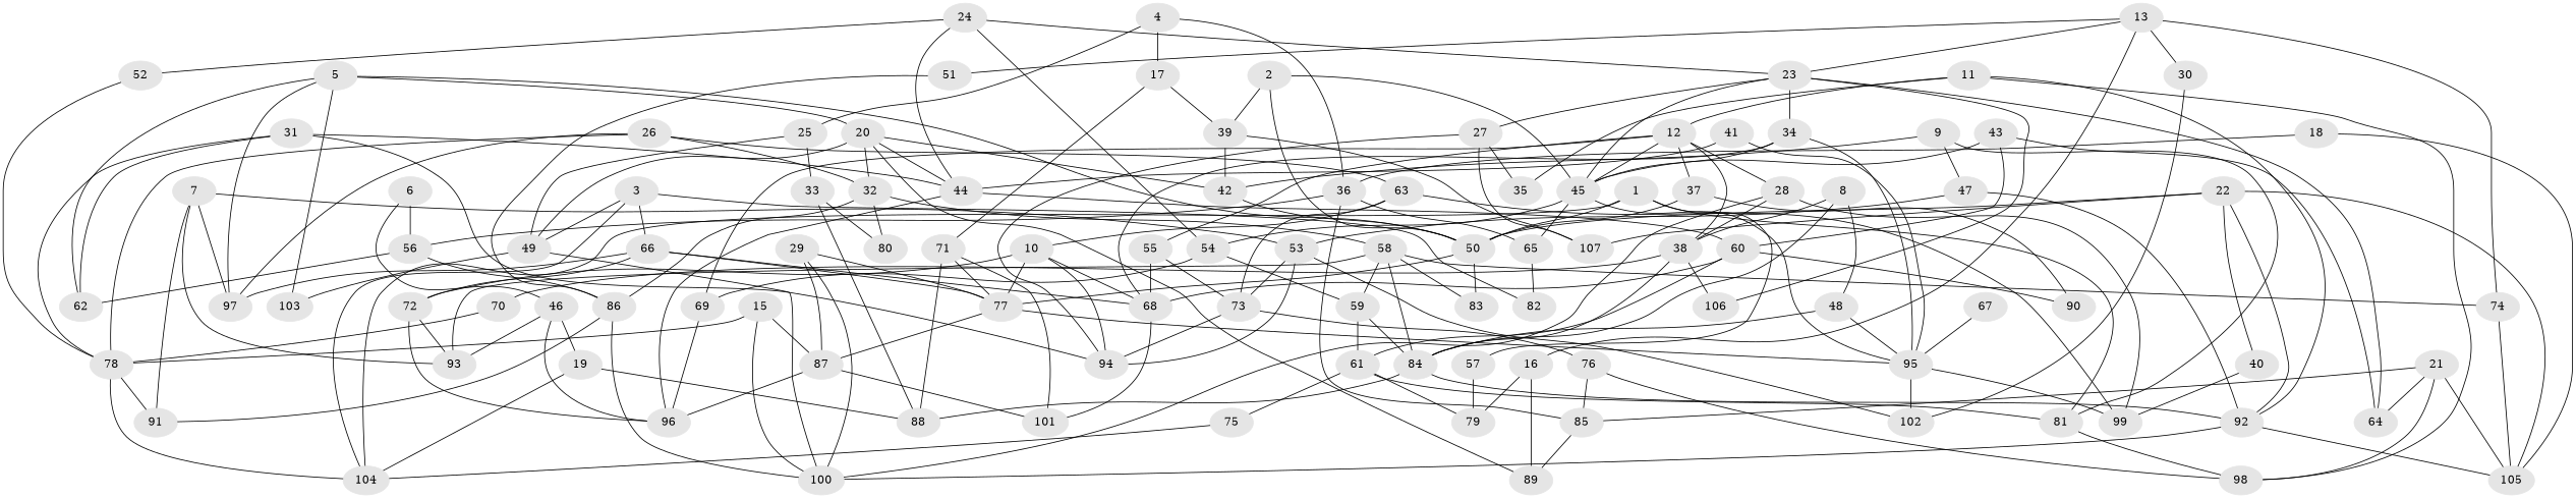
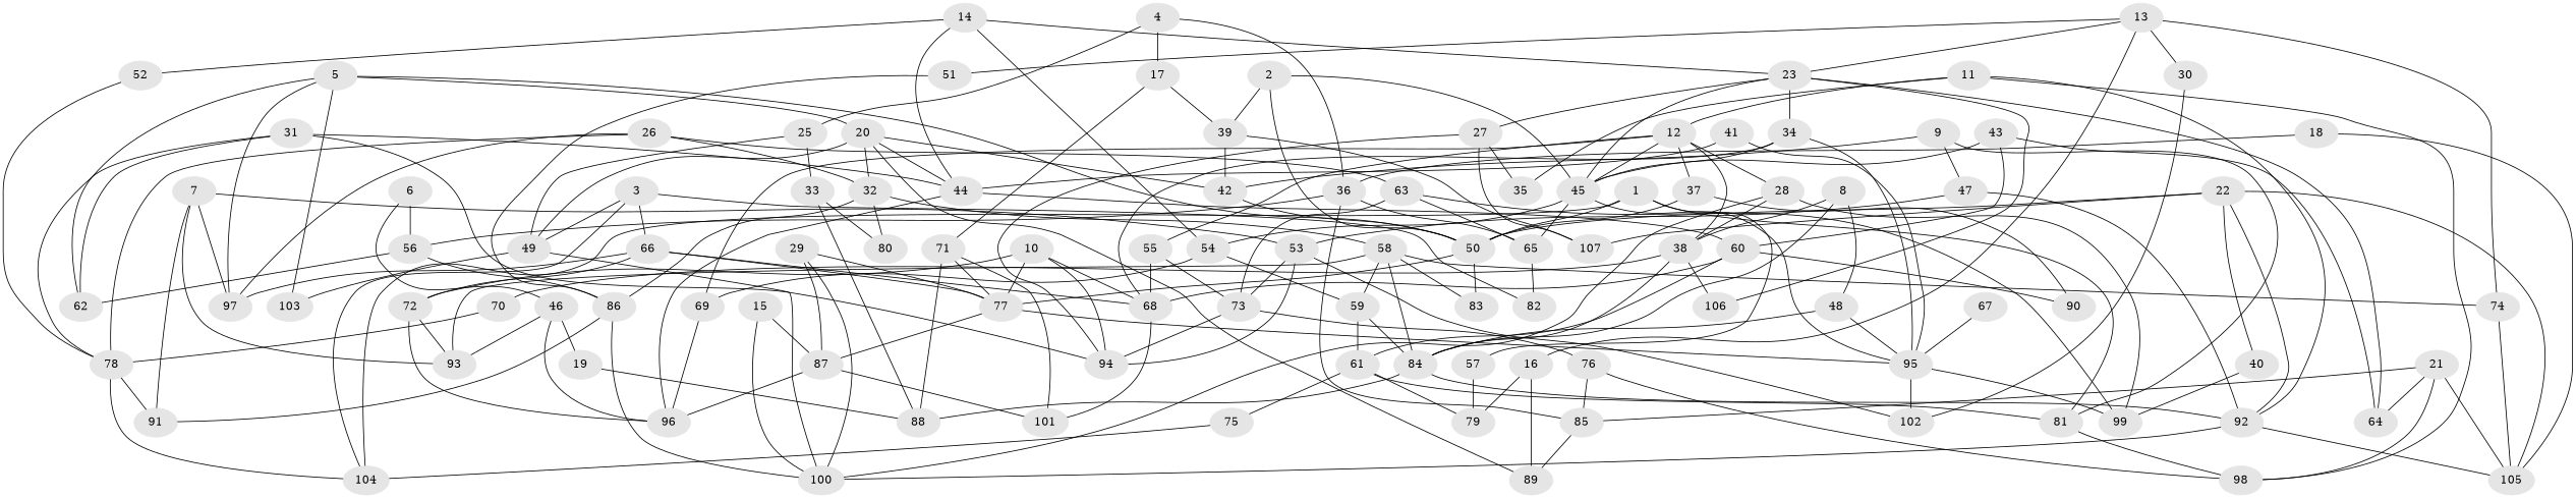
  graph {
    node [color=gray90 style=filled]
    1
    50
    57
    81
    104
    77
    83
    79
    98
    2
    39
    45
    42
    107
    54
    95
    65
    3
    49
    66
    82
    103
    100
    97
    68
    72
    4
    17
    25
    36
    71
    33
    56
    85
    5
    20
    62
    44
    89
    32
    6
    46
    19
    88
    93
    96
    86
    7
    53
    91
    94
    102
    73
    8
    38
    48
    84
    106
    70
    92
    9
    47
    10
    101
    87
    11
    12
    35
    28
    37
    55
    69
    75
    105
    99
    90
    13
    16
    23
    30
    51
    74
    64
    27
    34
-   14 [label=24]
+   14
    52
    60
    78
    59
    15
    18
    58
    80
    21
    22
    40
    67
    26
    63
    29
    31
    41
    43
    61
    76
    1 -- 50
    1 -- 57
    1 -- 81
    1 -- 104
    50 -- 77
    50 -- 83
    57 -- 79
    81 -- 98
    77 -- 95
    77 -- 87
    2 -- 50
    2 -- 39
    2 -- 45
    39 -- 42
    39 -- 107
    45 -- 54
    45 -- 95
    45 -- 65
    42 -- 50
    54 -- 69
    54 -- 59
    95 -- 102
    95 -- 99
    65 -- 82
    3 -- 104
    3 -- 49
    3 -- 66
    3 -- 82
    49 -- 103
    49 -- 100
    66 -- 77
    66 -- 97
    66 -- 68
    66 -- 72
    68 -- 101
    72 -- 93
    72 -- 96
    4 -- 17
    4 -- 25
    4 -- 36
    17 -- 39
    17 -- 71
    25 -- 49
    25 -- 33
    36 -- 65
    36 -- 56
    36 -- 85
    71 -- 77
    71 -- 88
    71 -- 101
    33 -- 88
    33 -- 80
    56 -- 62
    56 -- 86
    85 -- 89
    5 -- 50
    5 -- 103
    5 -- 97
    5 -- 20
    5 -- 62
    20 -- 42
    20 -- 49
    20 -- 44
    20 -- 89
    20 -- 32
    44 -- 96
    44 -- 60
    32 -- 86
    32 -- 58
    32 -- 80
    6 -- 56
    6 -- 46
    46 -- 19
    46 -- 93
    46 -- 96
-   19 -- 104
    19 -- 88
    86 -- 100
    86 -- 91
    7 -- 97
    7 -- 93
    7 -- 53
    7 -- 91
    53 -- 94
    53 -- 102
    53 -- 73
    73 -- 94
    73 -- 76
    8 -- 38
    8 -- 48
    8 -- 84
    38 -- 84
    38 -- 106
    38 -- 70
    48 -- 95
    48 -- 84
    84 -- 88
    84 -- 92
    70 -- 78
    92 -- 100
    92 -- 105
    9 -- 81
    9 -- 42
    9 -- 47
    47 -- 53
    47 -- 92
    10 -- 77
    10 -- 68
    10 -- 72
    10 -- 94
    87 -- 96
    87 -- 101
    11 -- 98
    11 -- 92
    11 -- 12
    11 -- 35
    12 -- 45
    12 -- 38
    12 -- 28
    12 -- 37
    12 -- 55
    12 -- 69
    28 -- 100
    28 -- 38
    28 -- 99
    37 -- 50
    37 -- 90
    55 -- 68
    55 -- 73
    69 -- 96
    75 -- 104
    13 -- 16
    13 -- 23
    13 -- 30
    13 -- 51
    13 -- 74
    16 -- 79
    16 -- 89
    23 -- 45
    23 -- 106
    23 -- 64
    23 -- 27
    23 -- 34
    30 -- 102
    51 -- 86
    74 -- 105
    27 -- 107
    27 -- 94
    27 -- 35
    34 -- 45
    34 -- 95
    34 -- 68
    14 -- 54
    14 -- 44
    14 -- 23
    14 -- 52
    52 -- 78
    60 -- 68
    60 -- 90
    60 -- 61
    78 -- 104
    78 -- 91
    59 -- 84
    59 -- 61
    15 -- 100
    15 -- 87
-   15 -- 78
    18 -- 36
    18 -- 105
    58 -- 83
    58 -- 93
    58 -- 84
    58 -- 74
    58 -- 59
    21 -- 98
    21 -- 85
    21 -- 105
    21 -- 64
    22 -- 50
    22 -- 107
    22 -- 92
    22 -- 105
    22 -- 40
    40 -- 99
    67 -- 95
    26 -- 97
    26 -- 32
    26 -- 78
    26 -- 63
-   63 -- 10
+   63 -- 65
    63 -- 73
    63 -- 99
    29 -- 77
    29 -- 100
    29 -- 87
    31 -- 62
    31 -- 44
    31 -- 94
    31 -- 78
    41 -- 95
    41 -- 44
    43 -- 45
    43 -- 64
    43 -- 60
    61 -- 81
    61 -- 79
    61 -- 75
    76 -- 98
    76 -- 85
  }
